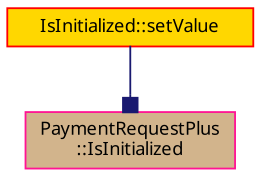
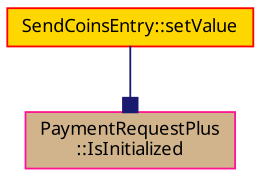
  digraph {
    rankdir=TB
    fontname="Noto Sans"
    node [fontname="Noto Sans" fontsize=10 shape=record style=filled]
-   n1 [color=red fillcolor=gold fontcolor=black height=0.2 label="IsInitialized::setValue" width=0.4]
+   n1 [color=red fillcolor=gold fontcolor=black height=0.2 label="SendCoinsEntry::setValue" width=0.4]
    n2 [color=deeppink fillcolor=tan height=0.2 label="PaymentRequestPlus\l::IsInitialized" width=0.4]
    n1 -> n2 [color=midnightblue fontname="Noto Sans" fontsize=10 labelfontname=Helvetica labelfontsize=10 style=solid arrowhead=box]
  }
